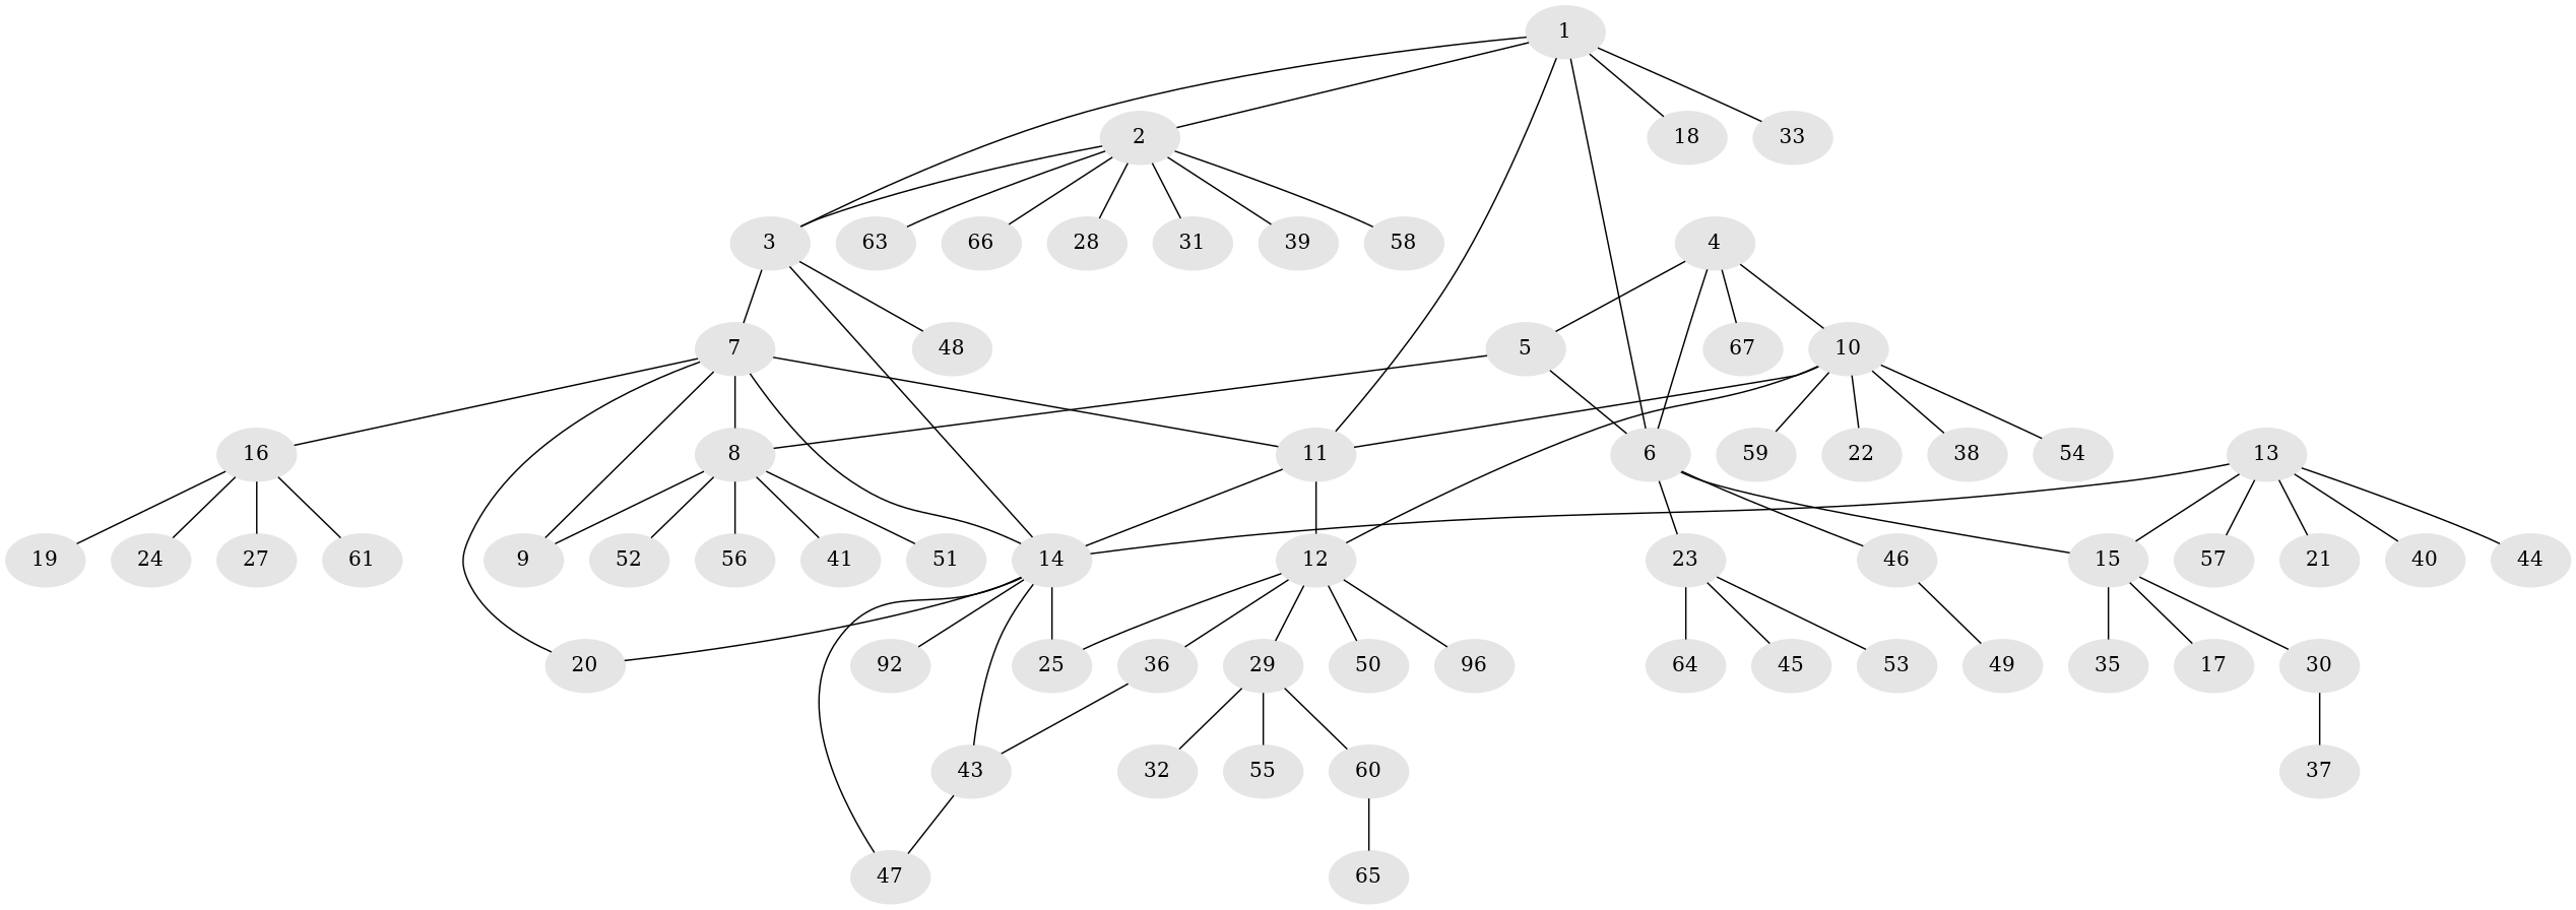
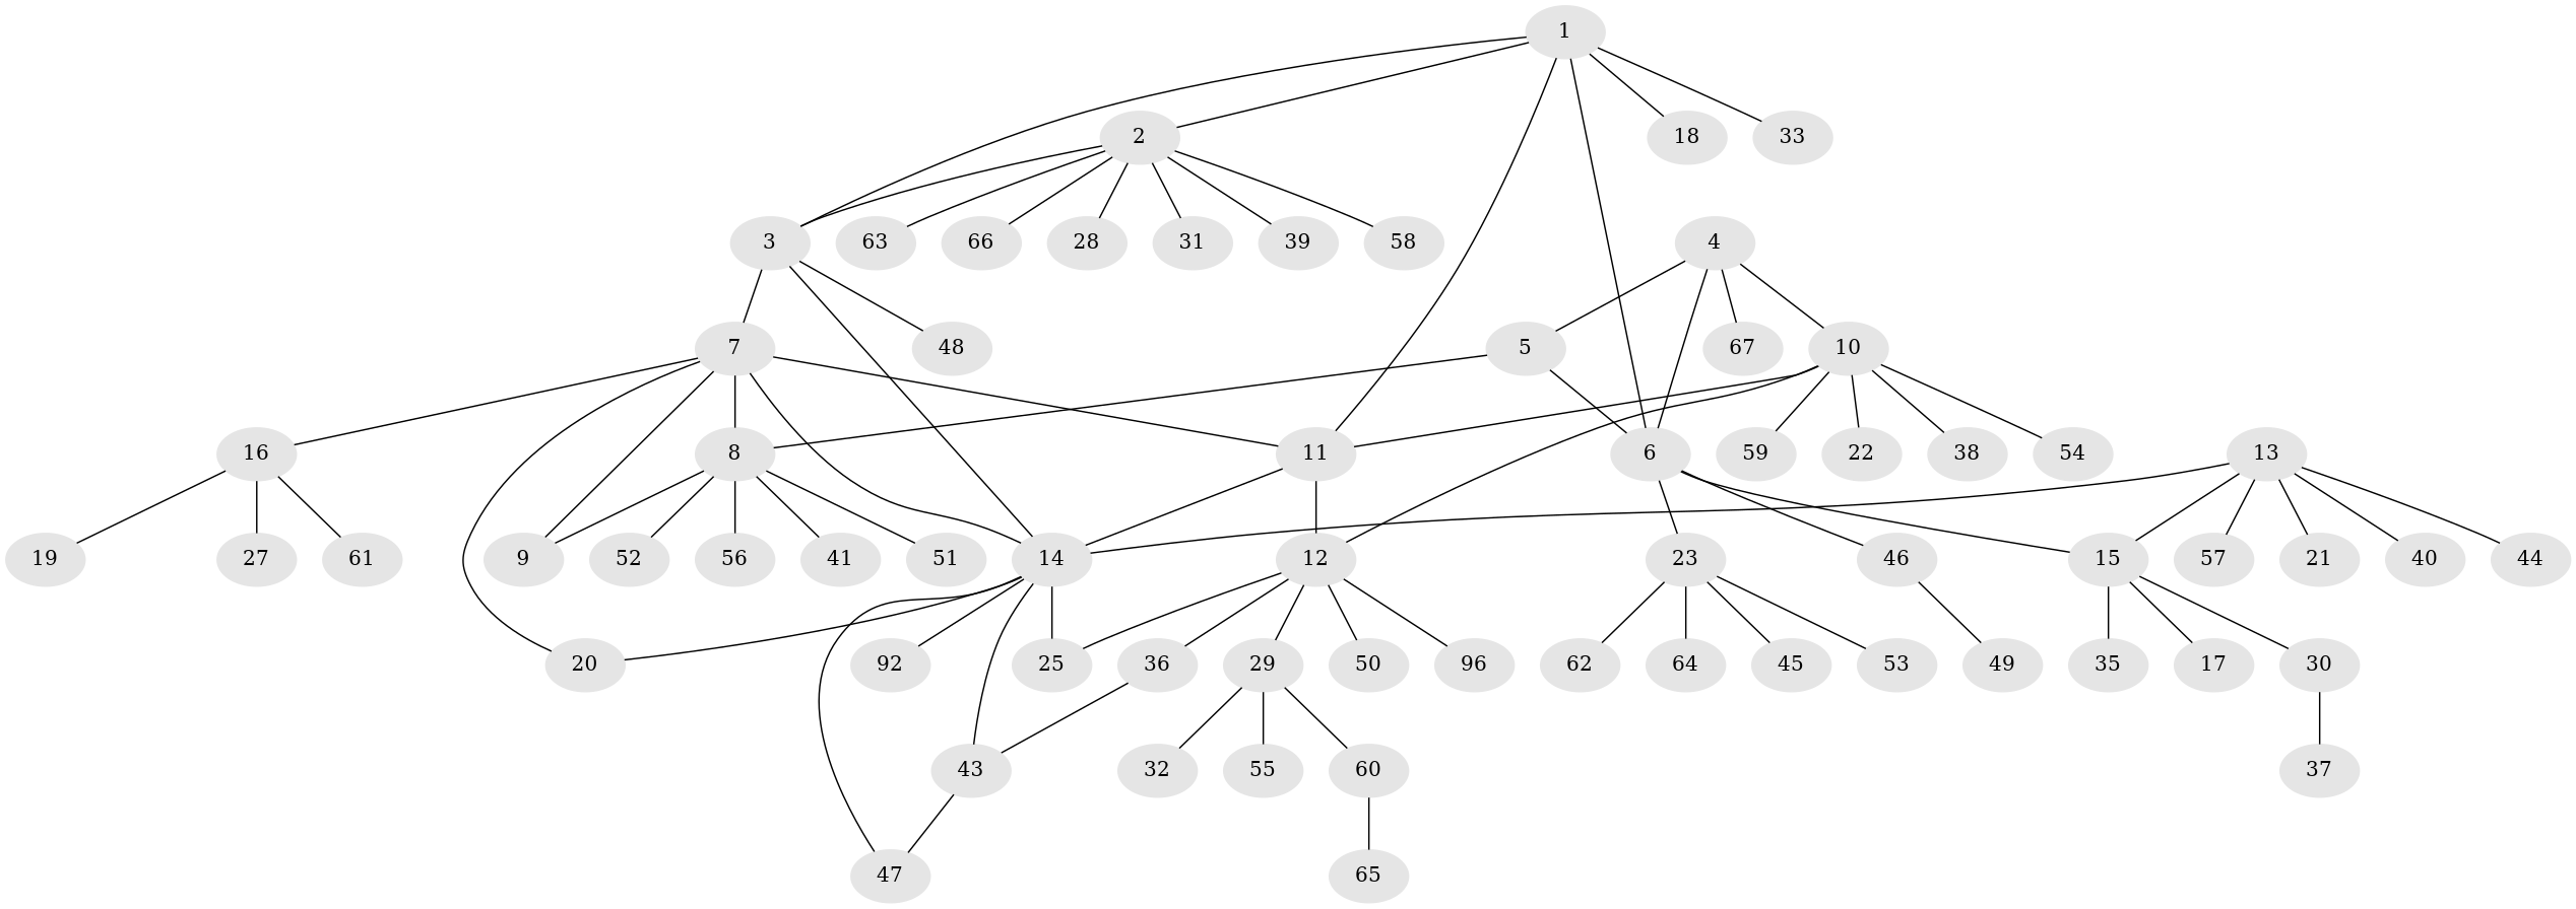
  graph {
    node [color=gray90 style=filled]
    1
    2
    3
    6
    11
    18
    33
    28
    31
    39
    58
    63
    66
    7
    14
    48
    15
    23
    46
    12
    8
    9
    16
    20
    25
    n26 [label=92]
    43
    47
    4
    5
    10
    67
    22
    38
    54
    59
    41
    51
    52
    56
    17
    30
    35
    45
    53
+   62
    64
    49
    19
-   24
    27
    61
    n53 [label=96]
    29
    36
    50
    32
    55
    60
    13
    21
    40
    44
    57
    37
    65
    1 -- 2
    1 -- 3
    1 -- 6
    1 -- 11
    1 -- 18
    1 -- 33
    2 -- 3
    2 -- 28
    2 -- 31
    2 -- 39
    2 -- 58
    2 -- 63
    2 -- 66
    3 -- 7
    3 -- 14
    3 -- 48
    6 -- 15
    6 -- 23
    6 -- 46
    11 -- 14
    11 -- 12
    7 -- 11
    7 -- 14
    7 -- 8
    7 -- 9
    7 -- 16
    7 -- 20
    14 -- 20
    14 -- 25
    14 -- n26
    14 -- 43
    14 -- 47
    15 -- 17
    15 -- 30
    15 -- 35
    23 -- 45
    23 -- 53
+   23 -- 62
    23 -- 64
    46 -- 49
    12 -- 25
    12 -- n53
    12 -- 29
    12 -- 36
    12 -- 50
    8 -- 9
    8 -- 41
    8 -- 51
    8 -- 52
    8 -- 56
    16 -- 19
-   16 -- 24
    16 -- 27
    16 -- 61
    43 -- 47
    4 -- 6
    4 -- 5
    4 -- 10
    4 -- 67
    5 -- 6
    5 -- 8
    10 -- 11
    10 -- 12
    10 -- 22
    10 -- 38
    10 -- 54
    10 -- 59
    30 -- 37
    29 -- 32
    29 -- 55
    29 -- 60
    36 -- 43
    60 -- 65
    13 -- 14
    13 -- 15
    13 -- 21
    13 -- 40
    13 -- 44
    13 -- 57
  }
